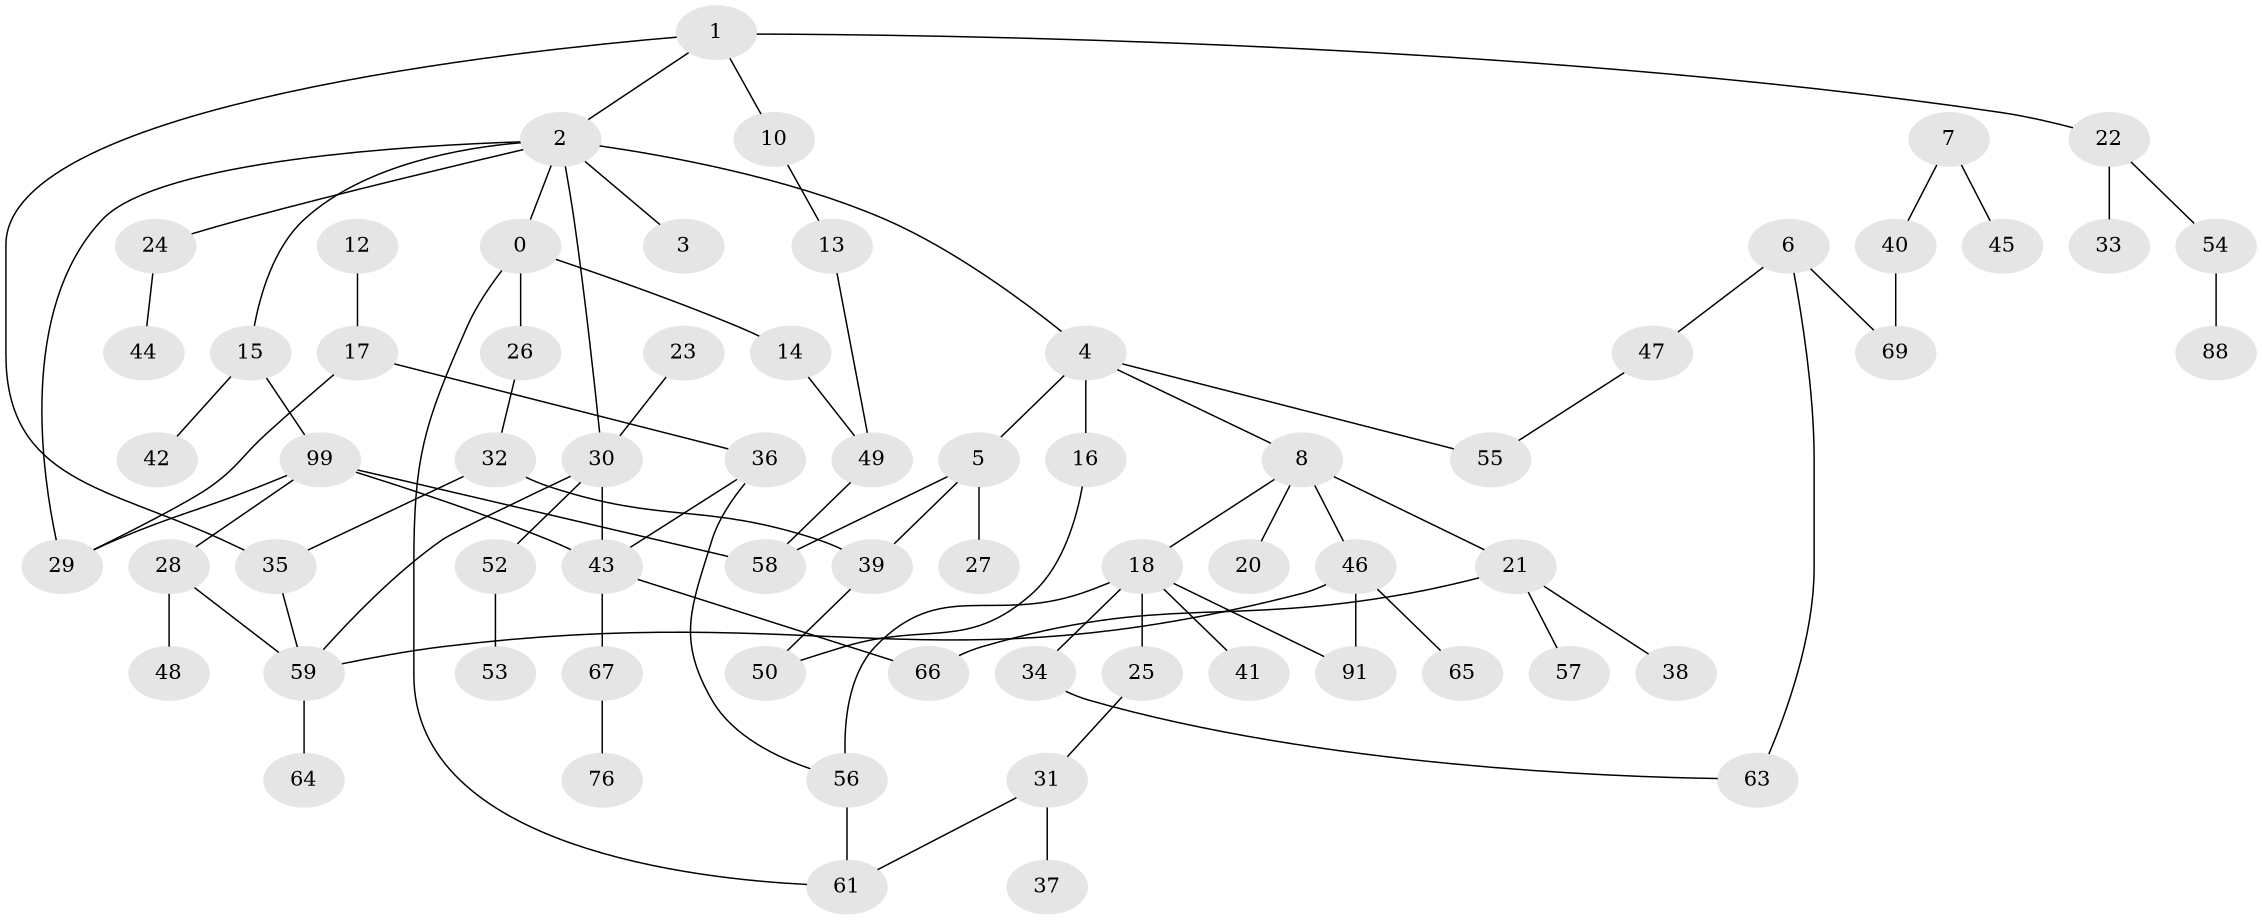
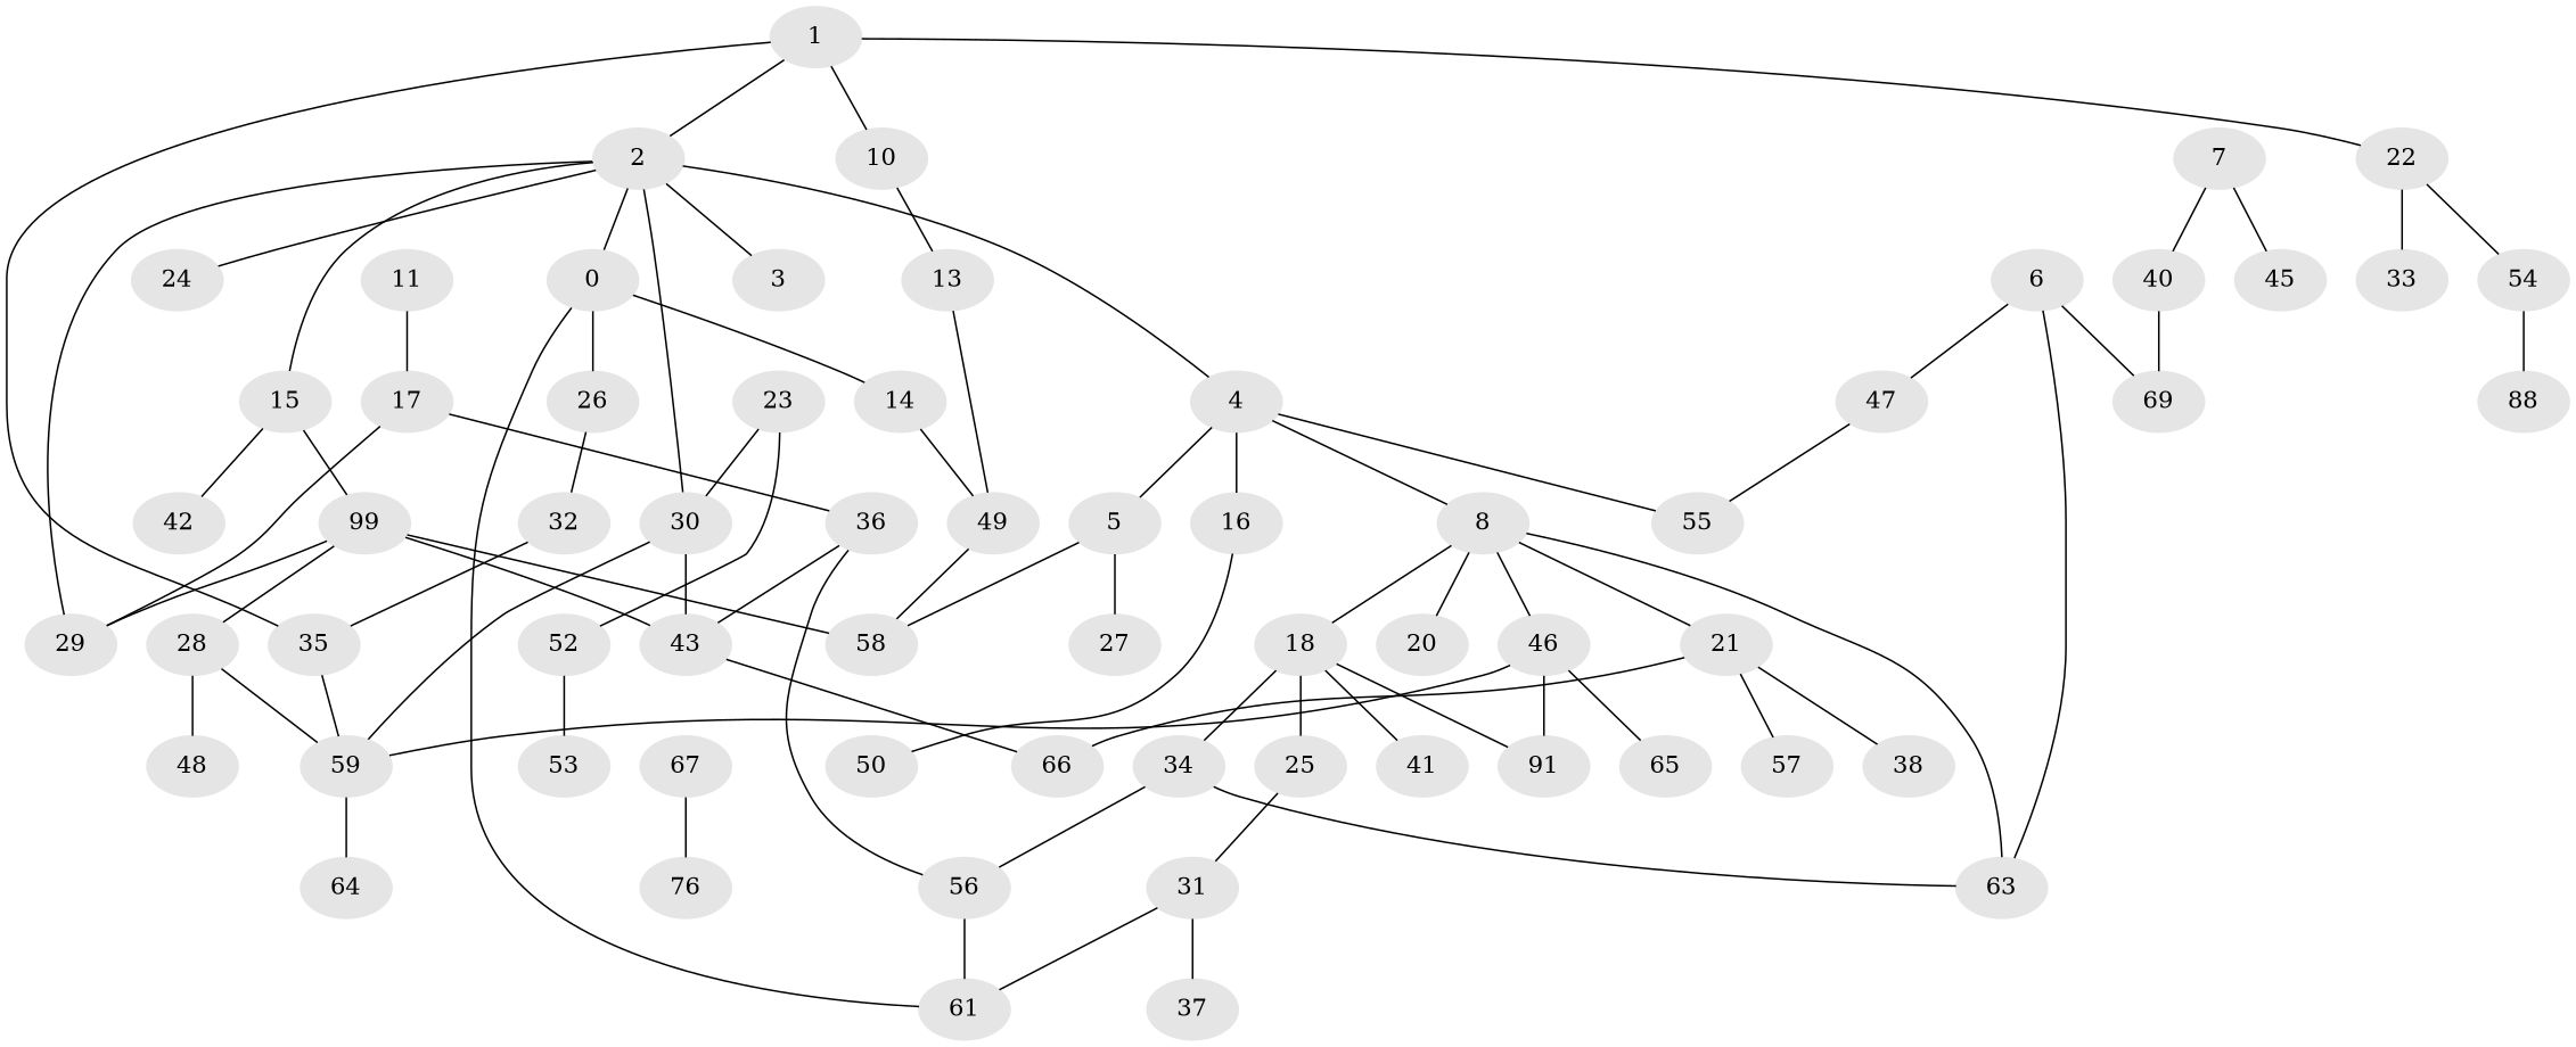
  graph {
    node [color=gray90 style=filled]
    1
    2
    10
    22
    35
    3
    4
    n8 [label=0]
    15
    24
    29
    30
    7
    40
    45
    13
    54
    33
    59
    5
    8
    16
    55
    14
    26
    61
    n27 [label=99]
    42
-   44
    43
    52
    27
-   39
    58
    63
    18
    20
    21
    46
    50
    6
    47
    69
    25
    34
    41
    n47 [label=91]
    56
    38
    57
    66
    65
    49
    32
-   12
+   12 [label=11]
    17
    23
    36
    n59 [label=88]
    28
    31
    48
    67
    37
    53
    64
    n67 [label=76]
    1 -- 2
    1 -- 10
    1 -- 22
    1 -- 35
    2 -- 3
    2 -- 4
    2 -- n8
    2 -- 15
    2 -- 24
    2 -- 29
    2 -- 30
    10 -- 13
    22 -- 54
    22 -- 33
    35 -- 59
    4 -- 5
    4 -- 8
    4 -- 16
    4 -- 55
    n8 -- 14
    n8 -- 26
    n8 -- 61
    15 -- n27
    15 -- 42
-   24 -- 44
    30 -- 59
    30 -- 43
-   30 -- 52
+   23 -- 52
    7 -- 40
    7 -- 45
    40 -- 69
    13 -- 49
    54 -- n59
    59 -- 64
    5 -- 27
-   5 -- 39
    5 -- 58
+   8 -- 63
    8 -- 18
    8 -- 20
    8 -- 21
    8 -- 46
    16 -- 50
    14 -- 49
    26 -- 32
    n27 -- 29
    n27 -- 43
    n27 -- 58
    n27 -- 28
    43 -- 66
-   43 -- 67
    52 -- 53
-   39 -- 50
    18 -- 25
    18 -- 34
    18 -- 41
    18 -- n47
-   18 -- 56
+   34 -- 56
    21 -- 38
    21 -- 57
    21 -- 66
    46 -- 59
    46 -- n47
    46 -- 65
    6 -- 63
    6 -- 47
    6 -- 69
    47 -- 55
    25 -- 31
    34 -- 63
    56 -- 61
    49 -- 58
    32 -- 35
-   32 -- 39
    12 -- 17
    17 -- 29
    17 -- 36
    23 -- 30
    36 -- 43
    36 -- 56
    28 -- 59
    28 -- 48
    31 -- 61
    31 -- 37
    67 -- n67
  }
